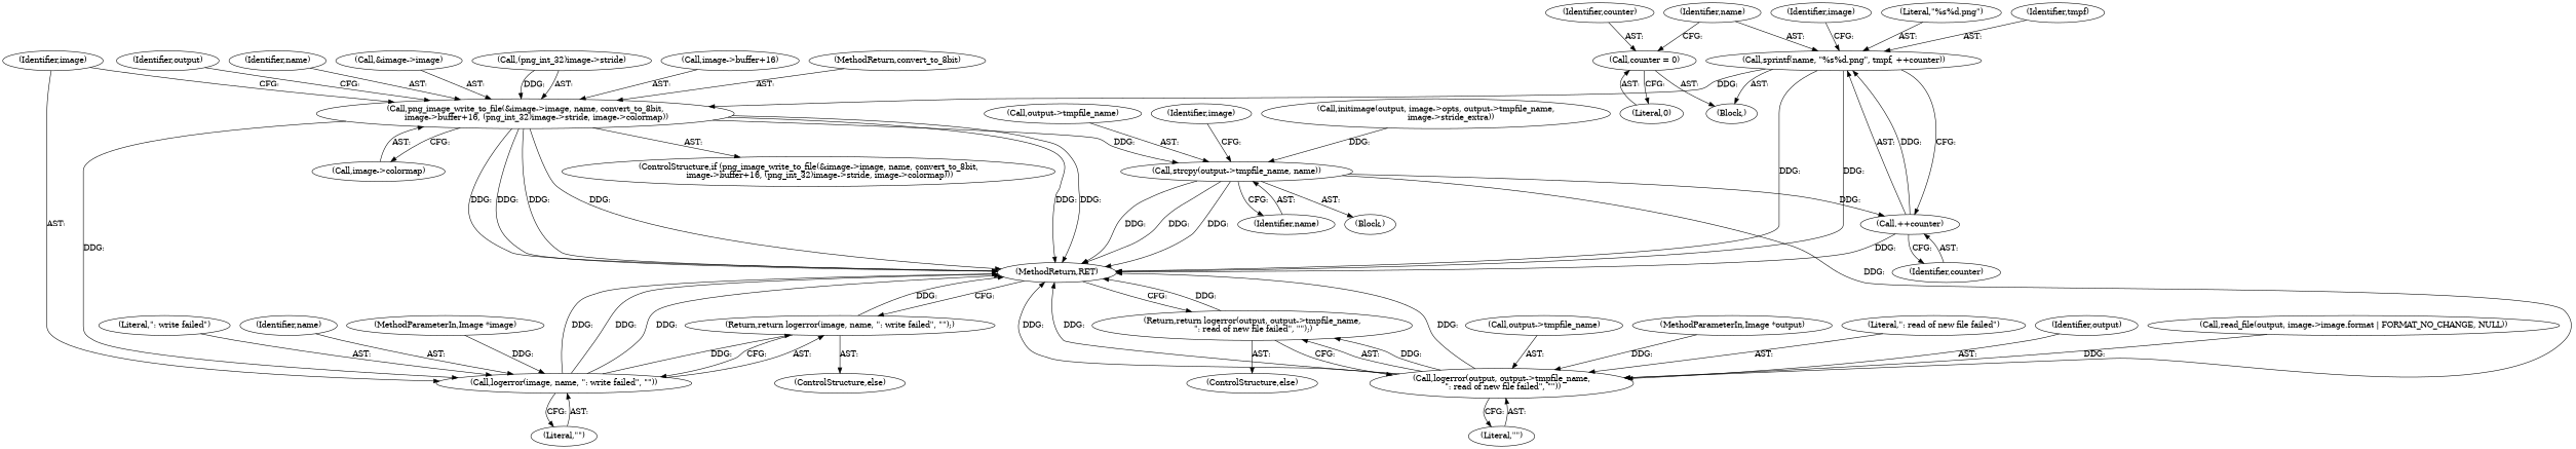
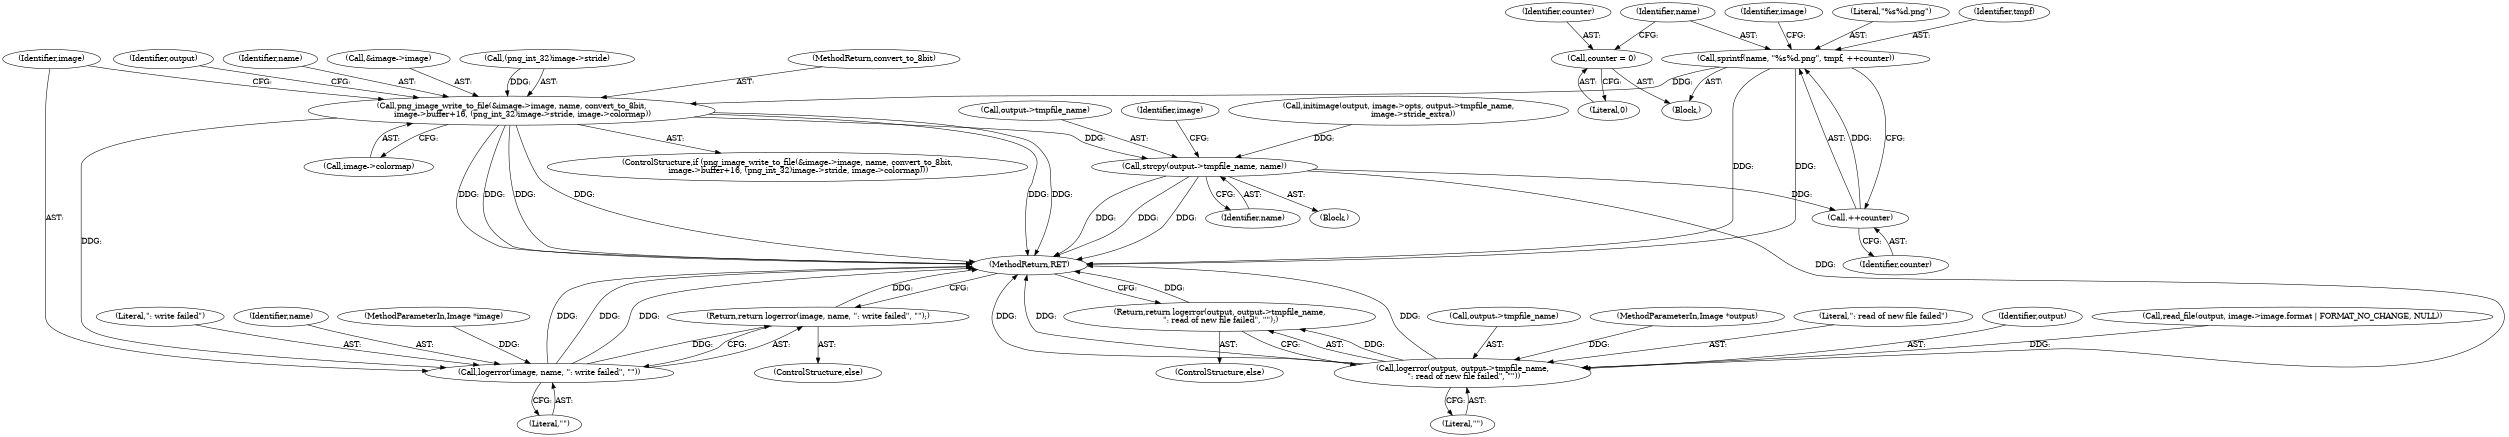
  digraph {
    n1 [label="(Call,sprintf(name, \"%s%d.png\", tmpf, ++counter))"]
    n2 [label="(Call,++counter)"]
    n3 [label="(Call,png_image_write_to_file(&image->image, name, convert_to_8bit,\n         image->buffer+16, (png_int_32)image->stride, image->colormap))"]
    n4 [label="(MethodReturn,RET)"]
    n5 [label="(Block,)"]
    n6 [label="(Identifier,counter)"]
    n7 [label="(Call,strcpy(output->tmpfile_name, name))"]
    n8 [label="(Call,logerror(image, name, \": write failed\", \"\"))"]
    n9 [label="(ControlStructure,if (png_image_write_to_file(&image->image, name, convert_to_8bit,\n         image->buffer+16, (png_int_32)image->stride, image->colormap)))"]
    n10 [label="(Call,image->colormap)"]
    n11 [label="(Return,return logerror(output, output->tmpfile_name,\n \": read of new file failed\", \"\");)"]
    n12 [label="(Return,return logerror(image, name, \": write failed\", \"\");)"]
    n13 [label="(Call,counter = 0)"]
    n14 [label="(Literal,0)"]
    n15 [label="(Call,logerror(output, output->tmpfile_name,\n \": read of new file failed\", \"\"))"]
    n16 [label="(Identifier,name)"]
    n17 [label="(Block,)"]
    n18 [label="(Literal,\"\")"]
    n19 [label="(Literal,\"\")"]
    n20 [label="(ControlStructure,else)"]
    n21 [label="(ControlStructure,else)"]
    n22 [label="(MethodReturn,convert_to_8bit)"]
    n23 [label="(Call,output->tmpfile_name)"]
    n24 [label="(Identifier,output)"]
    n25 [label="(Identifier,image)"]
    n26 [label="(Identifier,tmpf)"]
    n27 [label="(Identifier,name)"]
    n28 [label="(Call,&image->image)"]
    n29 [label="(Identifier,image)"]
    n30 [label="(Literal,\": write failed\")"]
    n31 [label="(Identifier,image)"]
    n32 [label="(Literal,\"%s%d.png\")"]
    n33 [label="(Identifier,counter)"]
    n34 [label="(Identifier,name)"]
    n35 [label="(MethodParameterIn,Image *image)"]
    n36 [label="(Call,output->tmpfile_name)"]
    n37 [label="(Call,initimage(output, image->opts, output->tmpfile_name,\n            image->stride_extra))"]
    n38 [label="(MethodParameterIn,Image *output)"]
    n39 [label="(Literal,\": read of new file failed\")"]
    n40 [label="(Identifier,output)"]
    n41 [label="(Identifier,name)"]
    n42 [label="(Call,read_file(output, image->image.format | FORMAT_NO_CHANGE, NULL))"]
    n43 [label="(Call,(png_int_32)image->stride)"]
-   n44 [label="(Call,image->buffer+16)"]
    n1 -> n2 [label="CFG: "]
    n1 -> n3 [label="DDG: "]
    n1 -> n4 [label="DDG: "]
    n1 -> n4 [label="DDG: "]
    n1 -> n5 [label="AST: "]
    n2 -> n1 [label="AST: "]
    n2 -> n1 [label="DDG: "]
-   n2 -> n4 [label="DDG: "]
    n2 -> n6 [label="CFG: "]
    n3 -> n4 [label="DDG: "]
    n3 -> n4 [label="DDG: "]
    n3 -> n4 [label="DDG: "]
    n3 -> n4 [label="DDG: "]
    n3 -> n4 [label="DDG: "]
    n3 -> n4 [label="DDG: "]
    n3 -> n7 [label="DDG: "]
    n3 -> n8 [label="DDG: "]
    n3 -> n9 [label="AST: "]
    n3 -> n10 [label="CFG: "]
    n4 -> n11 [label="CFG: "]
    n4 -> n12 [label="CFG: "]
    n6 -> n2 [label="AST: "]
    n7 -> n2 [label="DDG: "]
    n7 -> n4 [label="DDG: "]
    n7 -> n4 [label="DDG: "]
    n7 -> n4 [label="DDG: "]
    n7 -> n15 [label="DDG: "]
    n7 -> n16 [label="CFG: "]
    n7 -> n17 [label="AST: "]
    n8 -> n4 [label="DDG: "]
    n8 -> n4 [label="DDG: "]
    n8 -> n4 [label="DDG: "]
    n8 -> n12 [label="AST: "]
    n8 -> n12 [label="DDG: "]
    n8 -> n18 [label="CFG: "]
    n10 -> n3 [label="AST: "]
    n11 -> n4 [label="DDG: "]
    n11 -> n15 [label="CFG: "]
    n11 -> n20 [label="AST: "]
    n12 -> n4 [label="DDG: "]
    n12 -> n8 [label="CFG: "]
    n12 -> n21 [label="AST: "]
    n13 -> n5 [label="AST: "]
    n13 -> n14 [label="CFG: "]
    n14 -> n13 [label="AST: "]
    n15 -> n4 [label="DDG: "]
    n15 -> n4 [label="DDG: "]
    n15 -> n4 [label="DDG: "]
    n15 -> n11 [label="AST: "]
    n15 -> n11 [label="DDG: "]
    n15 -> n19 [label="CFG: "]
    n16 -> n7 [label="AST: "]
    n18 -> n8 [label="AST: "]
    n19 -> n15 [label="AST: "]
    n22 -> n3 [label="AST: "]
    n23 -> n7 [label="AST: "]
    n24 -> n3 [label="CFG: "]
    n25 -> n7 [label="CFG: "]
    n26 -> n1 [label="AST: "]
    n27 -> n3 [label="AST: "]
    n28 -> n3 [label="AST: "]
    n29 -> n3 [label="CFG: "]
    n29 -> n8 [label="AST: "]
    n30 -> n8 [label="AST: "]
    n31 -> n1 [label="CFG: "]
    n32 -> n1 [label="AST: "]
    n33 -> n13 [label="AST: "]
    n34 -> n8 [label="AST: "]
    n35 -> n8 [label="DDG: "]
    n36 -> n15 [label="AST: "]
    n37 -> n7 [label="DDG: "]
    n38 -> n15 [label="DDG: "]
    n39 -> n15 [label="AST: "]
    n40 -> n15 [label="AST: "]
    n41 -> n1 [label="AST: "]
    n41 -> n13 [label="CFG: "]
    n42 -> n15 [label="DDG: "]
    n43 -> n3 [label="AST: "]
    n43 -> n3 [label="DDG: "]
-   n44 -> n3 [label="AST: "]
  }
